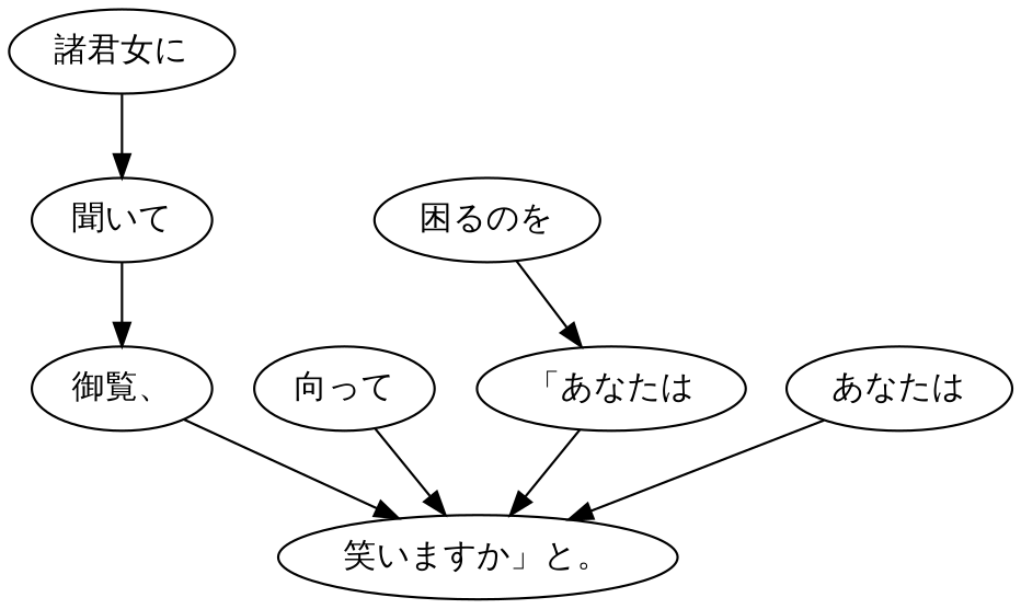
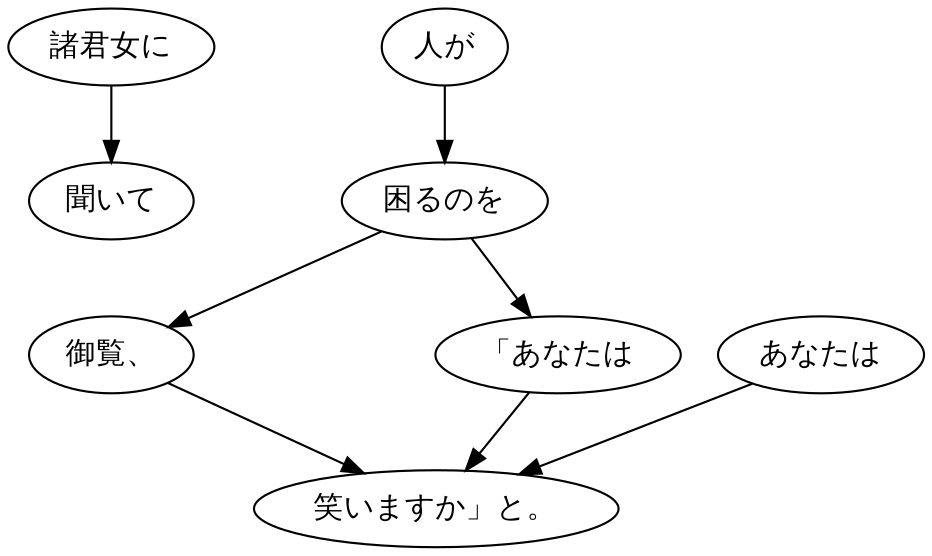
  digraph {
    fontname="Roboto Mono"
    node [fontname="Roboto Mono"]
    edge [fontname="Roboto Mono"]
    n1 [label="諸君女に"]
    n2 [label="聞いて"]
-   n3 [label="向って"]
    n4 [label="笑いますか」と。"]
    n5 [label="御覧、"]
    n6 [label="「あなたは"]
+   n7 [label="人が"]
    n8 [label="困るのを"]
    n9 [label="あなたは"]
    n1 -> n2
-   n2 -> n5
-   n3 -> n4
+   n8 -> n5
    n5 -> n4
    n6 -> n4
+   n7 -> n8
    n8 -> n6
    n9 -> n4
  }
